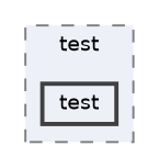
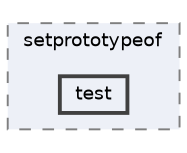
  digraph {
    compound=true
    rankdir=LR
    n1 [color=grey25 fillcolor="#edf0f7" fontname=Helvetica fontsize=10 height=0.2 label=test shape=box style="filled,bold" width=0.4]
    subgraph cluster_1 {
      bgcolor="#edf0f7"
      fontname=Helvetica
      fontsize=10
-     label=test
+     label=setprototypeof
      pencolor=grey50
      style="filled,dashed"
      n1
    }
  }
